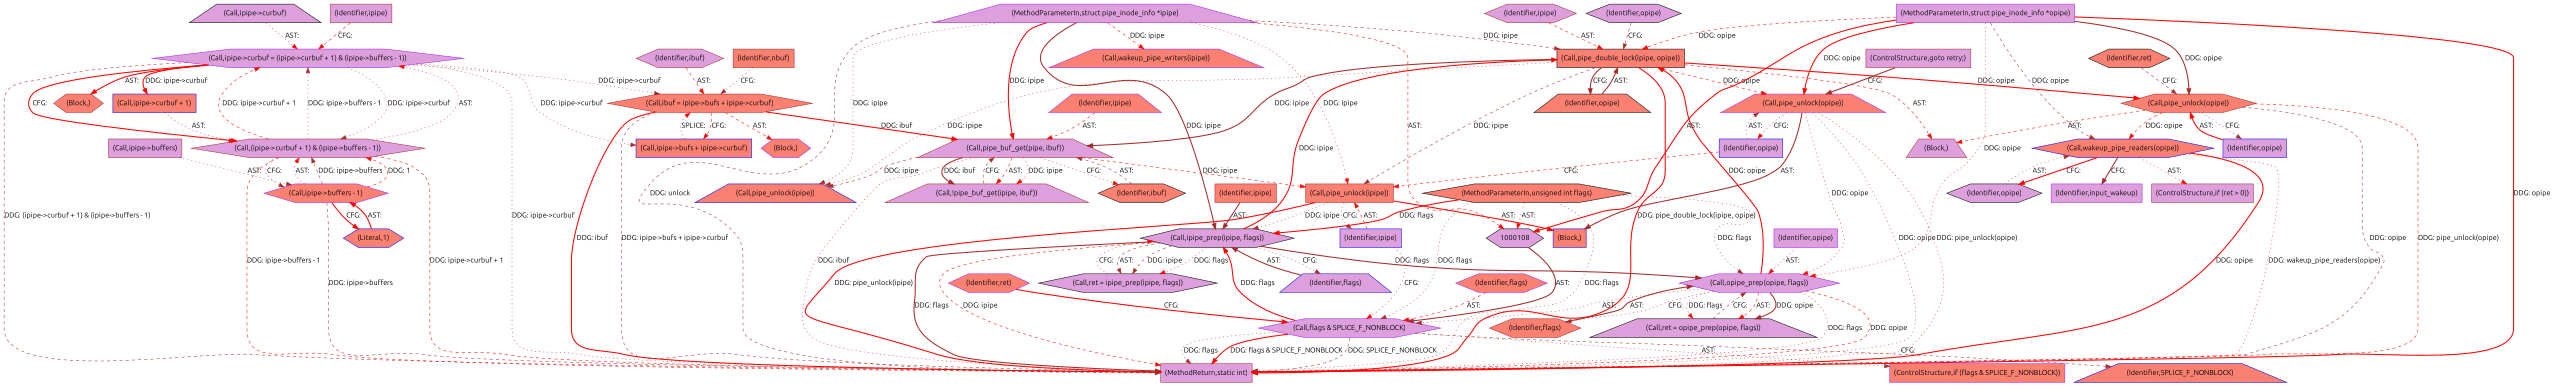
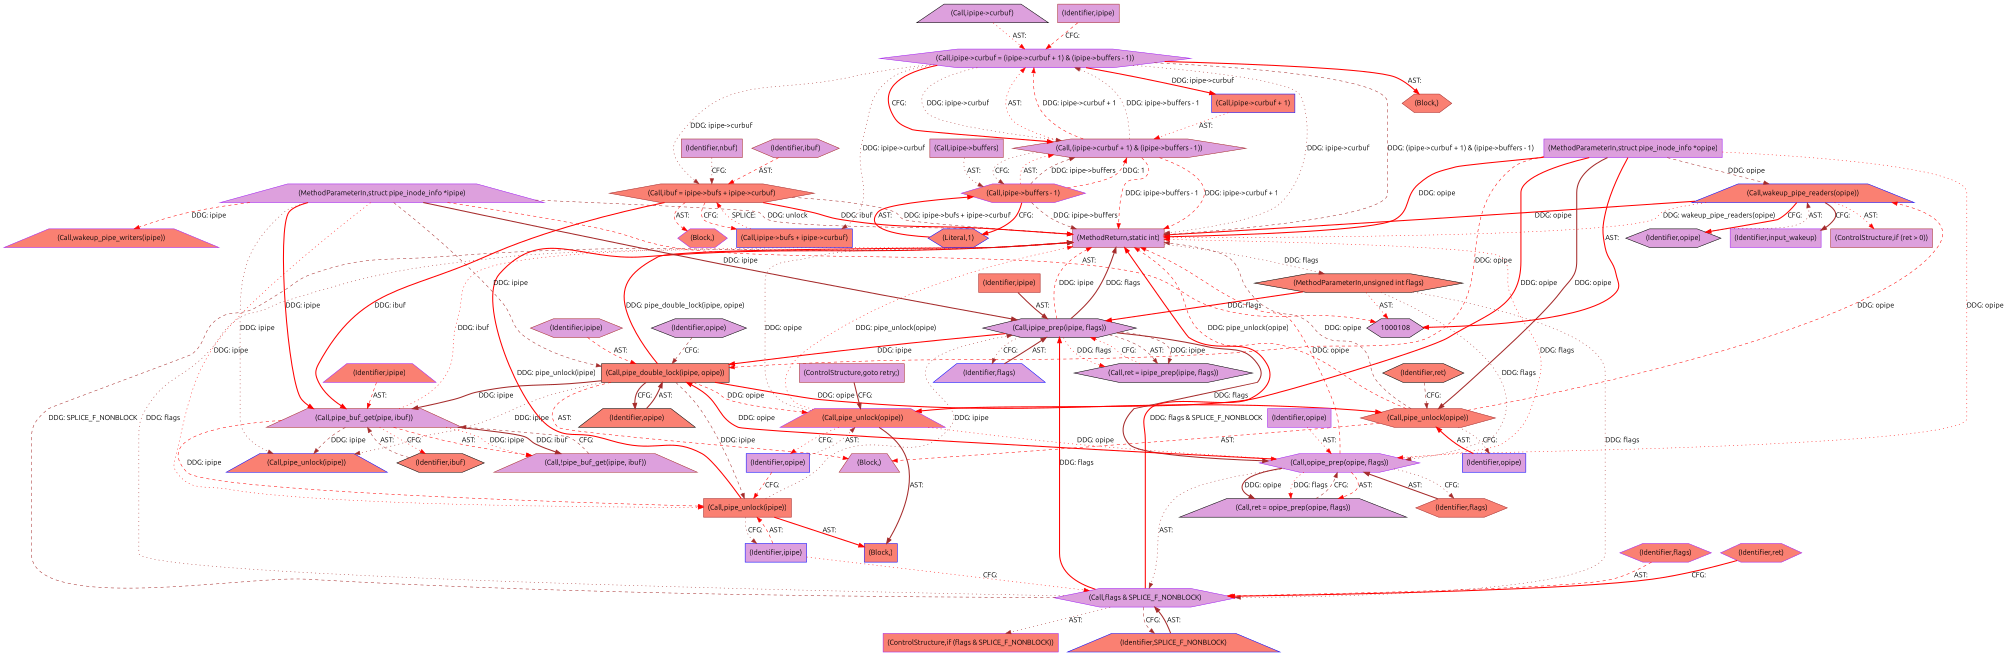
  digraph {
    fontname=Ubuntu
    node [color=brown fillcolor=plum fontname=Ubuntu shape=hexagon style=filled]
    edge [color=red fontname=Ubuntu style=dotted]
-   n1 [color=blue fillcolor=salmon label="(Call,wakeup_pipe_readers(opipe))"]
+   n1 [color=blue fillcolor=salmon label="(Call,wakeup_pipe_readers(opipe))" shape=trapezium]
    n2 [label="(ControlStructure,if (ret > 0))" shape=box]
    n3 [label="(MethodReturn,static int)" shape=box]
    n4 [color=black label="(Identifier,opipe)"]
    n5 [color=purple label="(Identifier,input_wakeup)" shape=box]
    n6 [fillcolor=salmon label="(Call,pipe_unlock(opipe))"]
    n7 [label="(Block,)" shape=trapezium]
    n8 [color=blue label="(Identifier,opipe)" shape=box]
    n9 [color=black fillcolor=salmon label="(Call,pipe_double_lock(ipipe, opipe))" shape=box]
    n10 [fillcolor=salmon label="(Call,pipe_unlock(ipipe))" shape=box]
    n11 [label="(Call,pipe_buf_get(pipe, ibuf))" shape=trapezium]
    n12 [color=purple fillcolor=salmon label="(Call,pipe_unlock(opipe))" shape=trapezium]
    n13 [color=blue fillcolor=salmon label="(Call,pipe_unlock(ipipe))" shape=trapezium]
    n14 [color=black fillcolor=salmon label="(Identifier,opipe)" shape=trapezium]
    n15 [color=black label="(Call,ipipe_prep(ipipe, flags))"]
    n16 [color=blue fillcolor=salmon label="(Block,)" shape=box]
    n17 [color=blue label="(Identifier,ipipe)" shape=box]
    n18 [color=black fillcolor=salmon label="(Identifier,ibuf)"]
    n19 [label="(Call,!pipe_buf_get(ipipe, ibuf))" shape=trapezium]
    n20 [color=purple label="(Call,opipe_prep(opipe, flags))"]
    n21 [color=blue label="(Identifier,opipe)" shape=box]
    n22 [color=black label="(Call,ret = ipipe_prep(ipipe, flags))"]
    n23 [color=blue label="(Identifier,flags)" shape=trapezium]
    n24 [color=purple label="(Call,flags & SPLICE_F_NONBLOCK)"]
    n25 [color=black label="(Call,ret = opipe_prep(opipe, flags))" shape=trapezium]
    n26 [fillcolor=salmon label="(Identifier,flags)"]
    n27 [color=purple label="(MethodParameterIn,struct pipe_inode_info *ipipe)" shape=trapezium]
    n28 [color=purple fillcolor=salmon label="(Call,wakeup_pipe_writers(ipipe))" shape=trapezium]
    1000108 [color=black]
    n30 [fillcolor=salmon label="(Call,ibuf = ipipe->bufs + ipipe->curbuf)"]
    n31 [color=blue fillcolor=salmon label="(Call,ipipe->bufs + ipipe->curbuf)" shape=box]
    n32 [color=purple fillcolor=salmon label="(Block,)"]
    n33 [color=purple label="(Call,ipipe->curbuf = (ipipe->curbuf + 1) & (ipipe->buffers - 1))"]
    n34 [label="(Call,(ipipe->curbuf + 1) & (ipipe->buffers - 1))"]
    n35 [fillcolor=salmon label="(Block,)"]
    n36 [color=blue fillcolor=salmon label="(Call,ipipe->curbuf + 1)" shape=box]
    n37 [color=purple fillcolor=salmon label="(Call,ipipe->buffers - 1)"]
    n38 [color=blue fillcolor=salmon label="(Literal,1)"]
    n39 [color=purple fillcolor=salmon label="(ControlStructure,if (flags & SPLICE_F_NONBLOCK))" shape=box]
    n40 [color=blue fillcolor=salmon label="(Identifier,SPLICE_F_NONBLOCK)" shape=trapezium]
    n41 [color=purple label="(MethodParameterIn,struct pipe_inode_info *opipe)" shape=box]
    n42 [color=black fillcolor=salmon label="(MethodParameterIn,unsigned int flags)"]
    n43 [color=black label="(Call,ipipe->curbuf)" shape=trapezium]
    n44 [label="(ControlStructure,goto retry;)" shape=box]
    n45 [label="(Identifier,ipipe)"]
-   n46 [fillcolor=salmon label="(Identifier,nbuf)" shape=box]
+   n46 [label="(Identifier,nbuf)" shape=box]
    n47 [label="(Identifier,ibuf)"]
    n48 [label="(Call,ipipe->buffers)" shape=box]
    n49 [label="(Identifier,ipipe)" shape=box]
    n50 [color=black label="(Identifier,opipe)"]
    n51 [color=purple fillcolor=salmon label="(Identifier,ipipe)" shape=trapezium]
    n52 [color=purple fillcolor=salmon label="(Identifier,flags)"]
    n53 [color=black fillcolor=salmon label="(Identifier,ret)"]
    n54 [color=purple label="(Identifier,opipe)" shape=box]
    n55 [color=purple fillcolor=salmon label="(Identifier,ret)"]
    n56 [fillcolor=salmon label="(Identifier,ipipe)" shape=box]
    n1 -> n2 [label="AST: "]
    n1 -> n3 [label="DDG: wakeup_pipe_readers(opipe)"]
    n1 -> n3 [label="DDG: opipe" style=bold]
    n1 -> n4 [label="CFG: " style=bold]
    n1 -> n5 [color=brown label="CFG: " style=bold]
    n4 -> n1 [color=brown label="AST: "]
    n6 -> n1 [label="DDG: opipe" style=dashed]
    n6 -> n3 [color=brown label="DDG: opipe" style=dashed]
    n6 -> n3 [label="DDG: pipe_unlock(opipe)" style=dashed]
    n6 -> n7 [label="AST: " style=dashed]
    n6 -> n8 [color=brown label="CFG: "]
    n8 -> n6 [label="AST: " style=bold]
    n9 -> n3 [label="DDG: pipe_double_lock(ipipe, opipe)" style=bold]
    n9 -> n6 [label="DDG: opipe" style=bold]
    n9 -> n7 [label="AST: " style=dashed]
    n9 -> n10 [color=brown label="DDG: ipipe" style=dashed]
    n9 -> n11 [color=brown label="DDG: ipipe" style=bold]
    n9 -> n12 [label="DDG: opipe" style=dashed]
    n9 -> n13 [color=brown label="DDG: ipipe"]
    n9 -> n14 [color=brown label="CFG: " style=bold]
    n10 -> n3 [label="DDG: pipe_unlock(ipipe)" style=bold]
    n10 -> n15 [color=brown label="DDG: ipipe"]
    n10 -> n16 [label="AST: " style=bold]
    n10 -> n17 [color=brown label="CFG: "]
    n11 -> n3 [label="DDG: ibuf"]
    n11 -> n10 [label="DDG: ipipe" style=dashed]
    n11 -> n13 [color=brown label="DDG: ipipe" style=dashed]
    n11 -> n18 [label="CFG: "]
    n11 -> n19 [label="AST: " style=dashed]
    n11 -> n19 [label="DDG: ipipe"]
    n11 -> n19 [color=brown label="DDG: ibuf" style=bold]
    n12 -> n3 [color=brown label="DDG: opipe"]
    n12 -> n3 [label="DDG: pipe_unlock(opipe)"]
    n12 -> n16 [color=brown label="AST: " style=bold]
    n12 -> n20 [label="DDG: opipe"]
    n12 -> n21 [label="CFG: "]
    n14 -> n9 [color=brown label="AST: " style=bold]
    n15 -> n3 [color=brown label="DDG: flags" style=bold]
    n15 -> n3 [label="DDG: ipipe" style=dashed]
    n15 -> n9 [label="DDG: ipipe" style=bold]
    n15 -> n20 [color=brown label="DDG: flags" style=bold]
    n15 -> n22 [color=brown label="AST: " style=dashed]
    n15 -> n22 [color=brown label="DDG: ipipe" style=dashed]
    n15 -> n22 [label="DDG: flags"]
    n15 -> n23 [color=brown label="CFG: "]
    n17 -> n10 [label="AST: " style=dashed]
    n17 -> n24 [label="CFG: "]
    n18 -> n11 [color=brown label="AST: " style=dashed]
    n19 -> n11 [color=brown label="CFG: " style=dashed]
    n20 -> n3 [label="DDG: flags"]
    n20 -> n3 [label="DDG: opipe" style=dashed]
    n20 -> n9 [label="DDG: opipe" style=bold]
    n20 -> n24 [color=brown label="AST: "]
    n20 -> n25 [label="AST: " style=dashed]
    n20 -> n25 [color=brown label="DDG: opipe" style=bold]
    n20 -> n25 [label="DDG: flags"]
    n20 -> n26 [color=brown label="CFG: "]
    n21 -> n10 [label="CFG: " style=dashed]
    n21 -> n12 [color=brown label="AST: "]
    n22 -> n15 [label="CFG: "]
    n23 -> n15 [color=brown label="AST: " style=bold]
    n24 -> n3 [color=brown label="DDG: flags"]
    n24 -> n3 [label="DDG: flags & SPLICE_F_NONBLOCK" style=bold]
    n24 -> n3 [color=brown label="DDG: SPLICE_F_NONBLOCK" style=dashed]
    n24 -> n15 [label="DDG: flags" style=bold]
    n24 -> n39 [color=brown label="AST: "]
    n24 -> n40 [color=brown label="CFG: " style=dashed]
    n25 -> n20 [color=brown label="CFG: " style=dashed]
    n26 -> n20 [color=brown label="AST: " style=bold]
    n27 -> n3 [color=brown label="DDG: unlock" style=dashed]
    n27 -> n9 [color=brown label="DDG: ipipe" style=dashed]
    n27 -> n10 [label="DDG: ipipe"]
    n27 -> n11 [label="DDG: ipipe" style=bold]
    n27 -> n13 [color=brown label="DDG: ipipe"]
    n27 -> n15 [color=brown label="DDG: ipipe" style=bold]
    n27 -> n28 [label="DDG: ipipe" style=dashed]
    n27 -> 1000108 [label="AST: " style=dashed]
    n30 -> n3 [color=brown label="DDG: ipipe->bufs + ipipe->curbuf" style=dashed]
    n30 -> n3 [label="DDG: ibuf" style=bold]
    n30 -> n11 [label="DDG: ibuf" style=bold]
    n30 -> n31 [label="CFG: " style=dashed]
    n30 -> n32 [label="AST: " style=dashed]
    n31 -> n30 [label="SPLICE: "]
    n33 -> n3 [color=brown label="DDG: ipipe->curbuf"]
    n33 -> n3 [color=brown label="DDG: (ipipe->curbuf + 1) & (ipipe->buffers - 1)" style=dashed]
    n33 -> n30 [color=brown label="DDG: ipipe->curbuf"]
    n33 -> n31 [color=brown label="DDG: ipipe->curbuf"]
    n33 -> n34 [label="CFG: " style=bold]
    n33 -> n34 [color=brown label="DDG: ipipe->curbuf"]
    n33 -> n35 [label="AST: " style=bold]
    n33 -> n36 [label="DDG: ipipe->curbuf" style=bold]
    n34 -> n3 [label="DDG: ipipe->curbuf + 1" style=dashed]
    n34 -> n3 [label="DDG: ipipe->buffers - 1" style=dashed]
    n34 -> n33 [label="AST: "]
    n34 -> n33 [label="DDG: ipipe->curbuf + 1" style=dashed]
    n34 -> n33 [color=brown label="DDG: ipipe->buffers - 1"]
    n34 -> n37 [color=brown label="CFG: "]
    n36 -> n34 [label="AST: "]
    n37 -> n3 [color=brown label="DDG: ipipe->buffers" style=dashed]
    n37 -> n34 [label="AST: "]
    n37 -> n34 [color=brown label="DDG: ipipe->buffers" style=dashed]
    n37 -> n34 [label="DDG: 1" style=dashed]
    n37 -> n38 [label="CFG: " style=bold]
    n38 -> n37 [label="AST: " style=bold]
-   1000108 -> n24 [color=brown label="AST: " style=bold]
+   n40 -> n24 [color=brown label="AST: " style=bold]
    n41 -> n1 [color=brown label="DDG: opipe" style=dashed]
    n41 -> n3 [label="DDG: opipe" style=bold]
    n41 -> n6 [color=brown label="DDG: opipe" style=bold]
    n41 -> n9 [label="DDG: opipe" style=dashed]
    n41 -> n12 [label="DDG: opipe" style=bold]
    n41 -> n20 [label="DDG: opipe"]
    n41 -> 1000108 [label="AST: " style=bold]
-   n42 -> n3 [color=brown label="DDG: flags"]
+   n3 -> n42 [color=brown label="DDG: flags"]
    n42 -> n15 [label="DDG: flags" style=bold]
    n42 -> n20 [color=brown label="DDG: flags"]
    n42 -> n24 [color=brown label="DDG: flags"]
    n42 -> 1000108 [label="AST: "]
    n43 -> n33 [label="AST: "]
    n44 -> n12 [color=brown label="CFG: " style=bold]
    n45 -> n9 [label="AST: " style=dashed]
    n46 -> n30 [color=brown label="CFG: "]
    n47 -> n30 [label="AST: " style=dashed]
    n48 -> n37 [color=brown label="AST: "]
    n49 -> n33 [label="CFG: " style=dashed]
    n50 -> n9 [color=brown label="CFG: " style=dashed]
    n51 -> n11 [label="AST: " style=dashed]
    n52 -> n24 [label="AST: " style=dashed]
    n53 -> n6 [color=brown label="CFG: " style=dashed]
    n54 -> n20 [label="AST: "]
    n55 -> n24 [label="CFG: " style=bold]
    n56 -> n15 [color=brown label="AST: " style=bold]
  }
